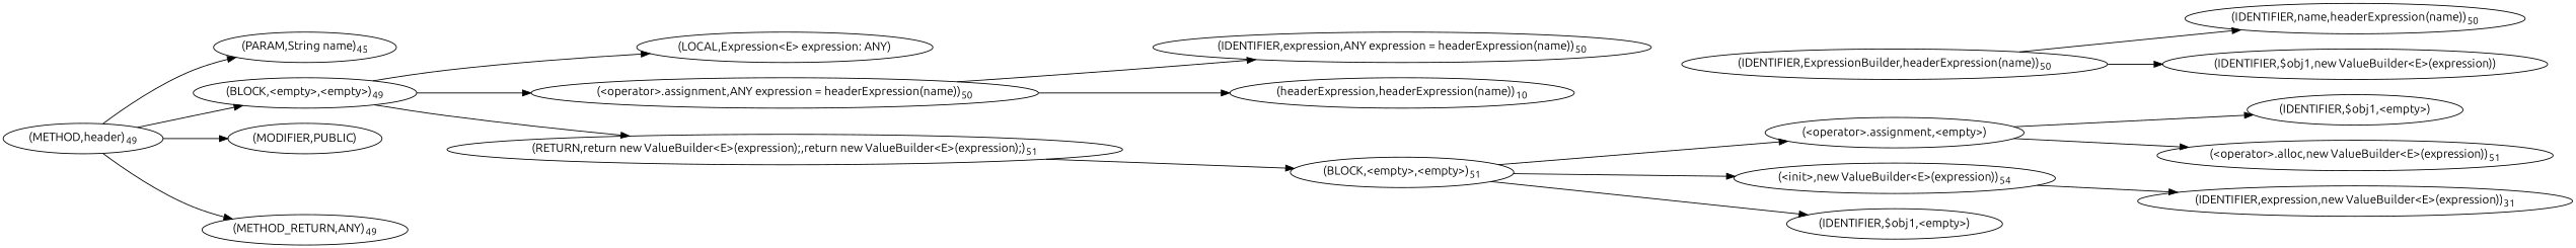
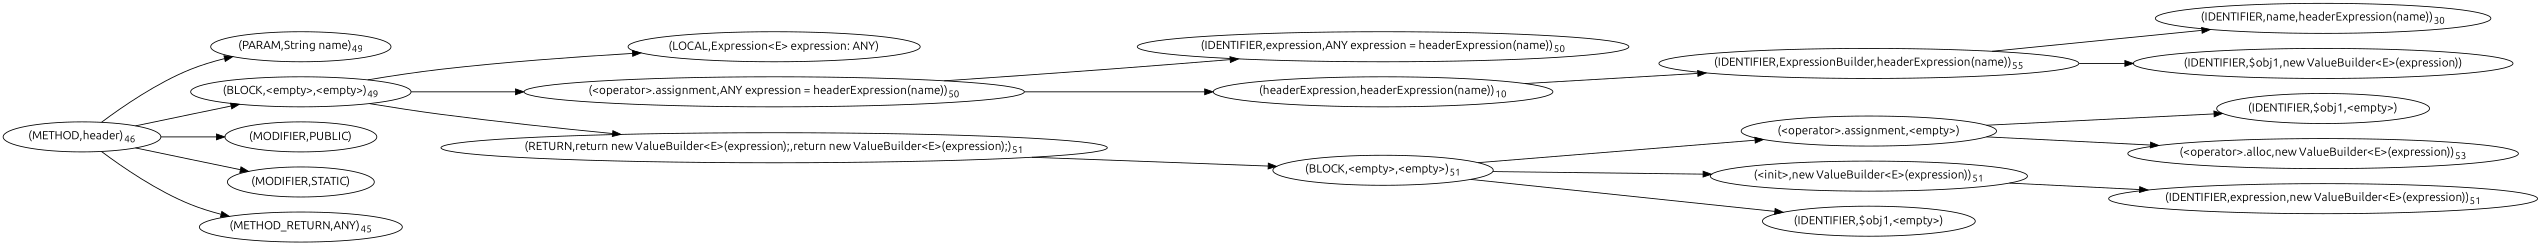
  digraph {
    fontname=Ubuntu
    rankdir=LR
    node [fontname=Ubuntu]
    edge [fontname=Ubuntu]
-   n1 [label=<(METHOD,header)<SUB>49</SUB>>]
-   n2 [label=<(PARAM,String name)<SUB>45</SUB>>]
+   n1 [label=<(METHOD,header)<SUB>46</SUB>>]
+   n2 [label=<(PARAM,String name)<SUB>49</SUB>>]
    n3 [label=<(BLOCK,&lt;empty&gt;,&lt;empty&gt;)<SUB>49</SUB>>]
    n4 [label=<(MODIFIER,PUBLIC)>]
-   n6 [label=<(METHOD_RETURN,ANY)<SUB>49</SUB>>]
+   n5 [label=<(MODIFIER,STATIC)>]
+   n6 [label=<(METHOD_RETURN,ANY)<SUB>45</SUB>>]
    n7 [label=<(LOCAL,Expression&lt;E&gt; expression: ANY)>]
    n8 [label=<(&lt;operator&gt;.assignment,ANY expression = headerExpression(name))<SUB>50</SUB>>]
    n9 [label=<(RETURN,return new ValueBuilder&lt;E&gt;(expression);,return new ValueBuilder&lt;E&gt;(expression);)<SUB>51</SUB>>]
    n10 [label=<(IDENTIFIER,expression,ANY expression = headerExpression(name))<SUB>50</SUB>>]
    n11 [label=<(headerExpression,headerExpression(name))<SUB>10</SUB>>]
    n12 [label=<(BLOCK,&lt;empty&gt;,&lt;empty&gt;)<SUB>51</SUB>>]
-   n13 [label=<(IDENTIFIER,ExpressionBuilder,headerExpression(name))<SUB>50</SUB>>]
-   n14 [label=<(IDENTIFIER,name,headerExpression(name))<SUB>50</SUB>>]
+   n13 [label=<(IDENTIFIER,ExpressionBuilder,headerExpression(name))<SUB>55</SUB>>]
+   n14 [label=<(IDENTIFIER,name,headerExpression(name))<SUB>30</SUB>>]
    n15 [label=<(IDENTIFIER,$obj1,new ValueBuilder&lt;E&gt;(expression))>]
    n16 [label=<(&lt;operator&gt;.assignment,&lt;empty&gt;)>]
-   n17 [label=<(&lt;init&gt;,new ValueBuilder&lt;E&gt;(expression))<SUB>54</SUB>>]
+   n17 [label=<(&lt;init&gt;,new ValueBuilder&lt;E&gt;(expression))<SUB>51</SUB>>]
    n18 [label=<(IDENTIFIER,$obj1,&lt;empty&gt;)>]
    n19 [label=<(IDENTIFIER,$obj1,&lt;empty&gt;)>]
-   n20 [label=<(&lt;operator&gt;.alloc,new ValueBuilder&lt;E&gt;(expression))<SUB>51</SUB>>]
-   n21 [label=<(IDENTIFIER,expression,new ValueBuilder&lt;E&gt;(expression))<SUB>31</SUB>>]
+   n20 [label=<(&lt;operator&gt;.alloc,new ValueBuilder&lt;E&gt;(expression))<SUB>53</SUB>>]
+   n21 [label=<(IDENTIFIER,expression,new ValueBuilder&lt;E&gt;(expression))<SUB>51</SUB>>]
    n1 -> n2
    n1 -> n3
    n1 -> n4
+   n1 -> n5
    n1 -> n6
    n3 -> n7
    n3 -> n8
    n3 -> n9
    n8 -> n10
    n8 -> n11
    n9 -> n12
+   n11 -> n13
    n12 -> n16
    n12 -> n17
    n12 -> n18
    n13 -> n14
    n13 -> n15
    n16 -> n19
    n16 -> n20
    n17 -> n21
  }
